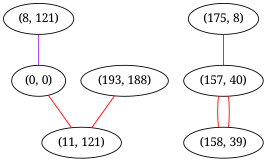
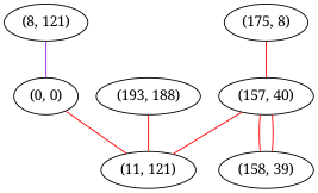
  graph {
    fontname="Noto Serif"
    node [fontname="Noto Serif"]
    edge [color=red fontname="Noto Serif" weight=1]
    "(8, 121)"
    "(0, 0)"
    "(11, 121)"
    "(157, 40)"
    "(158, 39)"
    "(175, 8)"
    "(193, 188)"
    "(8, 121)" -- "(0, 0)" [color=purple weight=4]
    "(0, 0)" -- "(11, 121)"
+   "(157, 40)" -- "(11, 121)"
    "(157, 40)" -- "(158, 39)"
    "(157, 40)" -- "(158, 39)"
    "(175, 8)" -- "(157, 40)"
    "(193, 188)" -- "(11, 121)"
  }
